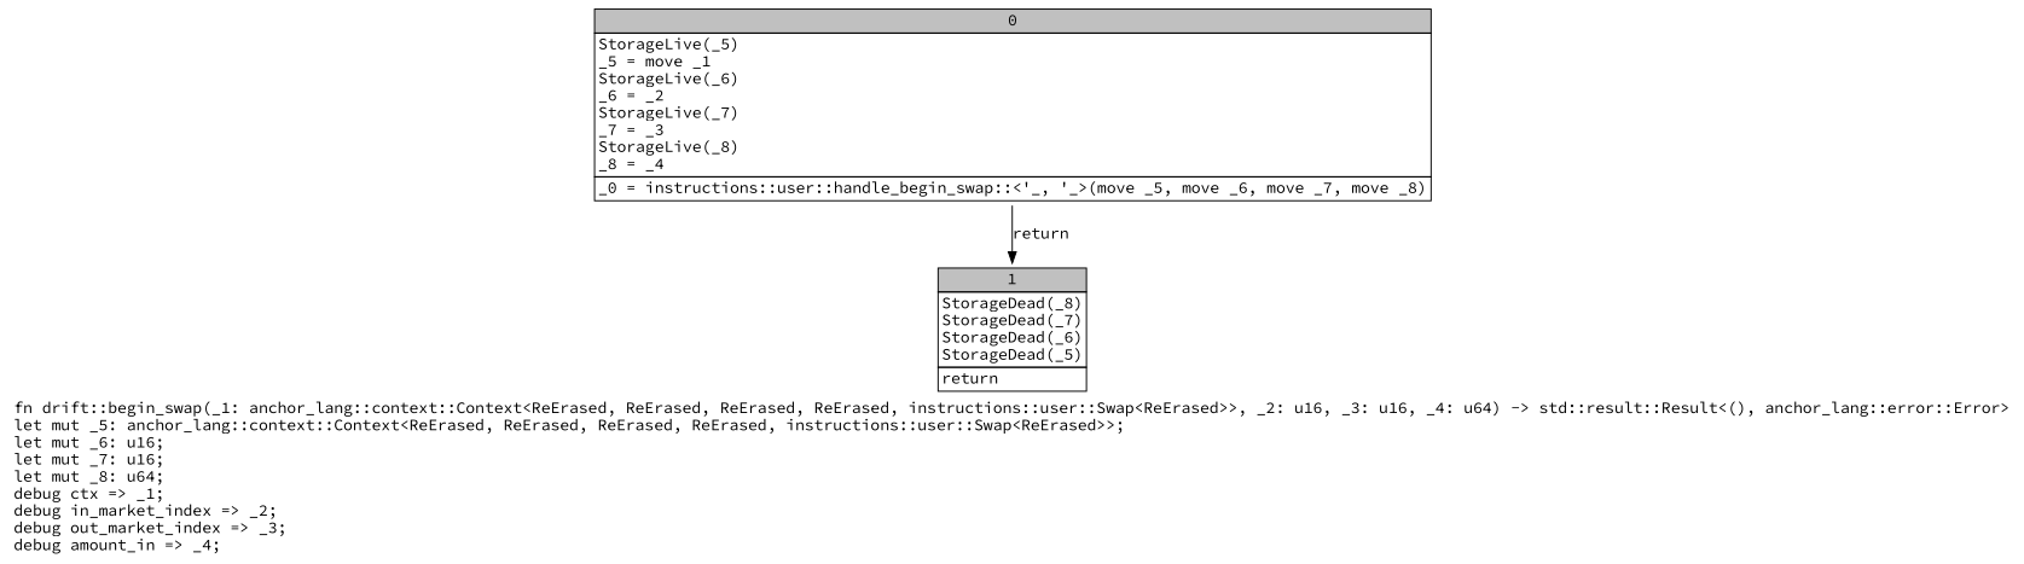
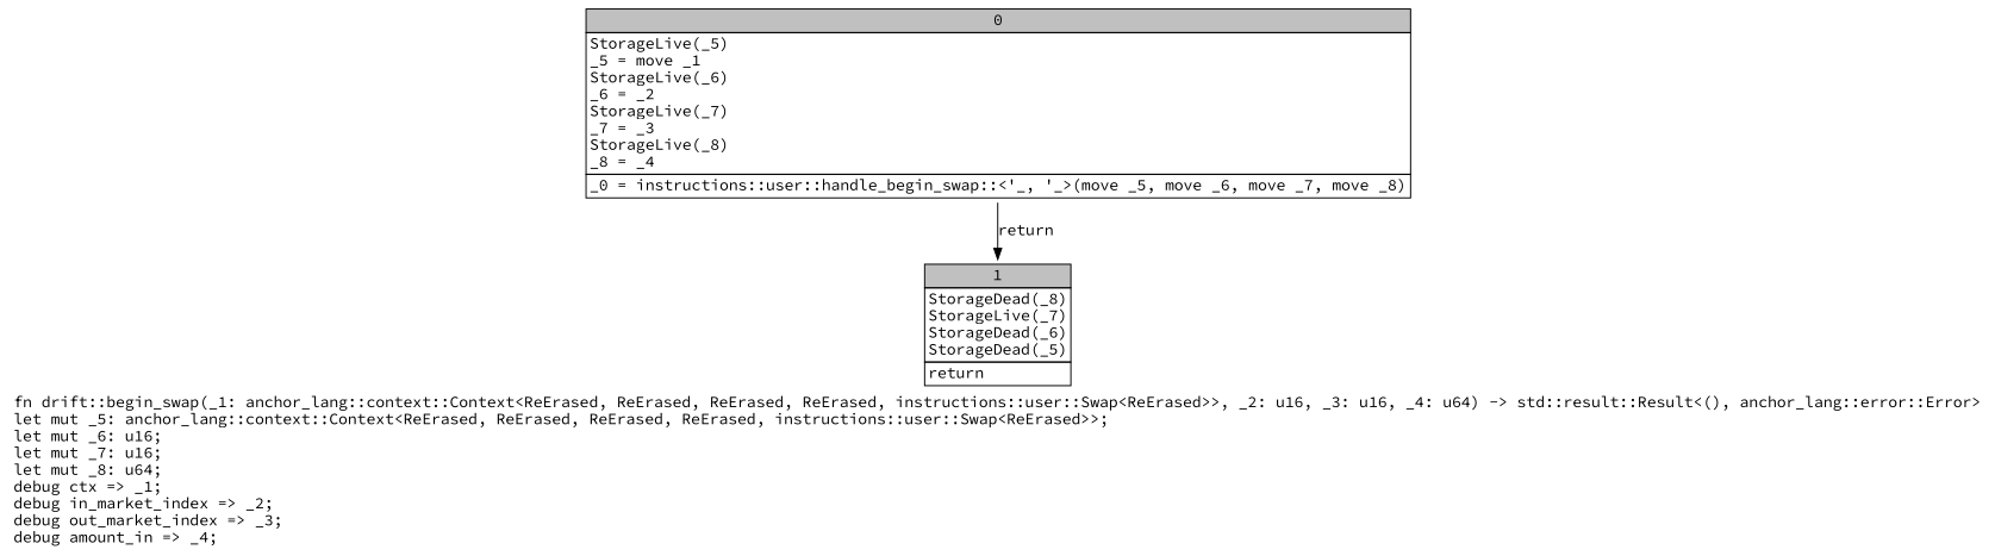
  digraph {
    fontname="Source Code Pro"
    label=<fn drift::begin_swap(_1: anchor_lang::context::Context&lt;ReErased, ReErased, ReErased, ReErased, instructions::user::Swap&lt;ReErased&gt;&gt;, _2: u16, _3: u16, _4: u64) -&gt; std::result::Result&lt;(), anchor_lang::error::Error&gt;<br align="left"/>let mut _5: anchor_lang::context::Context&lt;ReErased, ReErased, ReErased, ReErased, instructions::user::Swap&lt;ReErased&gt;&gt;;<br align="left"/>let mut _6: u16;<br align="left"/>let mut _7: u16;<br align="left"/>let mut _8: u64;<br align="left"/>debug ctx =&gt; _1;<br align="left"/>debug in_market_index =&gt; _2;<br align="left"/>debug out_market_index =&gt; _3;<br align="left"/>debug amount_in =&gt; _4;<br align="left"/>>
    node [fontname="Source Code Pro" shape=none]
    n1 [label=<<table border="0" cellborder="1" cellspacing="0"><tr><td bgcolor="gray" align="center" colspan="1">0</td></tr><tr><td align="left" balign="left">StorageLive(_5)<br/>_5 = move _1<br/>StorageLive(_6)<br/>_6 = _2<br/>StorageLive(_7)<br/>_7 = _3<br/>StorageLive(_8)<br/>_8 = _4<br/></td></tr><tr><td align="left">_0 = instructions::user::handle_begin_swap::&lt;'_, '_&gt;(move _5, move _6, move _7, move _8)</td></tr></table>>]
-   n2 [label=<<table border="0" cellborder="1" cellspacing="0"><tr><td bgcolor="gray" align="center" colspan="1">1</td></tr><tr><td align="left" balign="left">StorageDead(_8)<br/>StorageDead(_7)<br/>StorageDead(_6)<br/>StorageDead(_5)<br/></td></tr><tr><td align="left">return</td></tr></table>>]
+   n2 [label=<<table border="0" cellborder="1" cellspacing="0"><tr><td bgcolor="gray" align="center" colspan="1">1</td></tr><tr><td align="left" balign="left">StorageDead(_8)<br/>StorageLive(_7)<br/>StorageDead(_6)<br/>StorageDead(_5)<br/></td></tr><tr><td align="left">return</td></tr></table>>]
    n1 -> n2 [fontname="Source Code Pro" label=return]
  }
